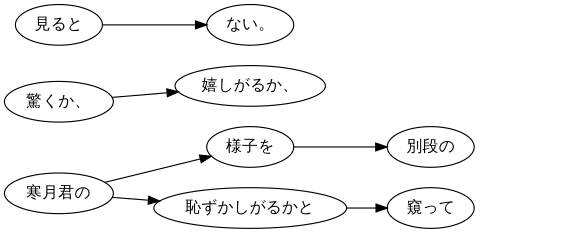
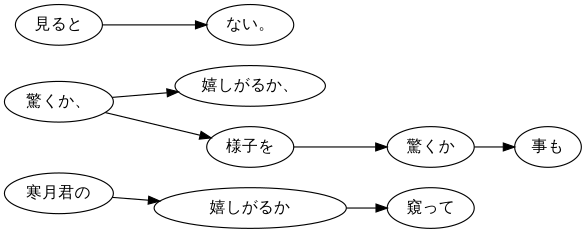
  digraph {
    fontname="IBM Plex Sans"
    rankdir=LR
    node [fontname="IBM Plex Sans"]
    edge [fontname="IBM Plex Sans"]
    n1 [label="驚くか、"]
    n2 [label="嬉しがるか、"]
-   n3 [label="恥ずかしがるかと"]
+   n3 [label="嬉しがるか"]
    n4 [label="窺って"]
    n5 [label="寒月君の"]
    n6 [label="様子を"]
-   n7 [label="別段の"]
+   n7 [label="驚くか"]
    n8 [label="見ると"]
    n9 [label="ない。"]
+   n10 [label="事も"]
    n1 -> n2
    n3 -> n4
    n5 -> n3
-   n5 -> n6
+   n1 -> n6
    n6 -> n7
+   n7 -> n10
    n8 -> n9
  }
